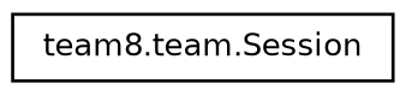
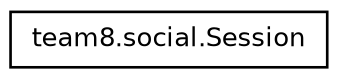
  digraph {
    rankdir=LR
-   n1 [color=black fillcolor=white fontname=Helvetica fontsize=10 height=0.2 label="team8.team.Session" shape=record style=filled width=0.4]
+   n1 [color=black fillcolor=white fontname=Helvetica fontsize=10 height=0.2 label="team8.social.Session" shape=record style=filled width=0.4]
  }
